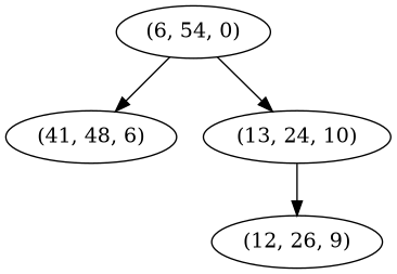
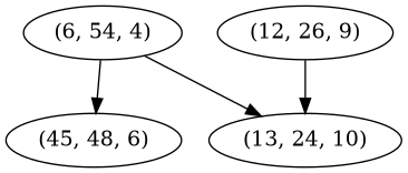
  digraph {
-   "(6, 54, 4)" [label="(6, 54, 0)"]
-   "(41, 48, 6)"
+   "(6, 54, 4)"
+   "(41, 48, 6)" [label="(45, 48, 6)"]
    "(13, 24, 10)"
    "(12, 26, 9)"
    "(6, 54, 4)" -> "(41, 48, 6)"
    "(6, 54, 4)" -> "(13, 24, 10)"
-   "(13, 24, 10)" -> "(12, 26, 9)"
+   "(12, 26, 9)" -> "(13, 24, 10)"
  }
